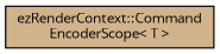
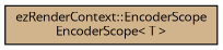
  digraph {
    rankdir=LR
    fontname="Open Sans"
-   n1 [color=black fillcolor=tan fontname="Open Sans" fontsize=10 height=0.2 label="ezRenderContext::Command\lEncoderScope\< T \>" shape=record style=filled width=0.4]
+   n1 [color=black fillcolor=tan fontname="Open Sans" fontsize=10 height=0.2 label="ezRenderContext::EncoderScope\lEncoderScope\< T \>" shape=record style=filled width=0.4]
  }
